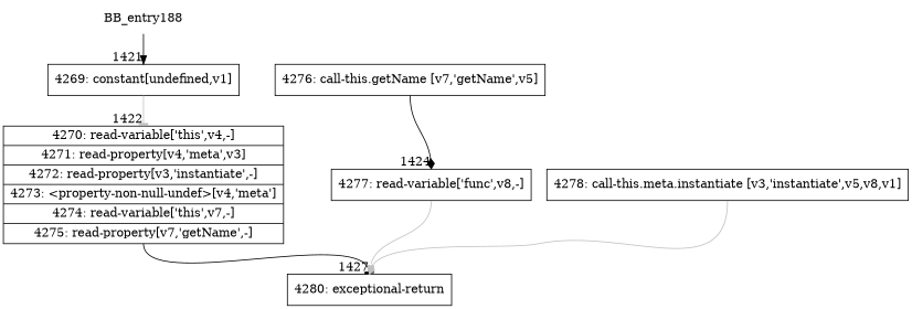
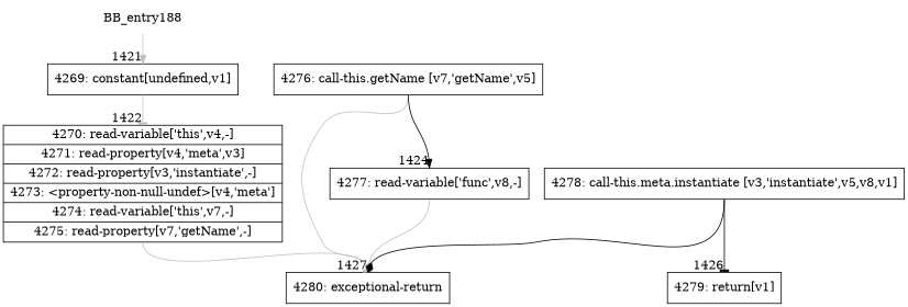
  digraph {
    rankdir=TD
    node [shape=record]
    edge [arrowhead=tee headport=n tailport=s color=gray]
    n1 [label=BB_entry188 shape=none]
    n2 [label="{4269: constant[undefined,v1]}"]
    n3 [label="{4270: read-variable['this',v4,-]|4271: read-property[v4,'meta',v3]|4272: read-property[v3,'instantiate',-]|4273: \<property-non-null-undef\>[v4,'meta']|4274: read-variable['this',v7,-]|4275: read-property[v7,'getName',-]}"]
    n4 [label="{4280: exceptional-return}"]
    n5 [label="{4276: call-this.getName [v7,'getName',v5]}"]
    n6 [label="{4277: read-variable['func',v8,-]}"]
    n7 [label="{4278: call-this.meta.instantiate [v3,'instantiate',v5,v8,v1]}"]
-   n1 -> n2 [arrowhead=normal headlabel="    1421" color=""]
+   n8 [label="{4279: return[v1]}"]
+   n1 -> n2 [arrowhead=normal headlabel="    1421"]
    n2 -> n3 [headlabel="      1422"]
-   n3 -> n4 [color=black headlabel="      1427"]
-   n5 -> n6 [arrowhead=diamond headlabel="      1424" color=""]
-   n6 -> n4 [arrowhead=normal]
-   n7 -> n4 [arrowhead=diamond]
+   n3 -> n4 [headlabel="      1427"]
+   n5 -> n4
+   n5 -> n6 [arrowhead=normal headlabel="      1424" color=""]
+   n6 -> n4 [arrowhead=diamond]
+   n7 -> n4 [arrowhead=diamond color=black]
+   n7 -> n8 [headlabel="      1426" color=""]
  }
